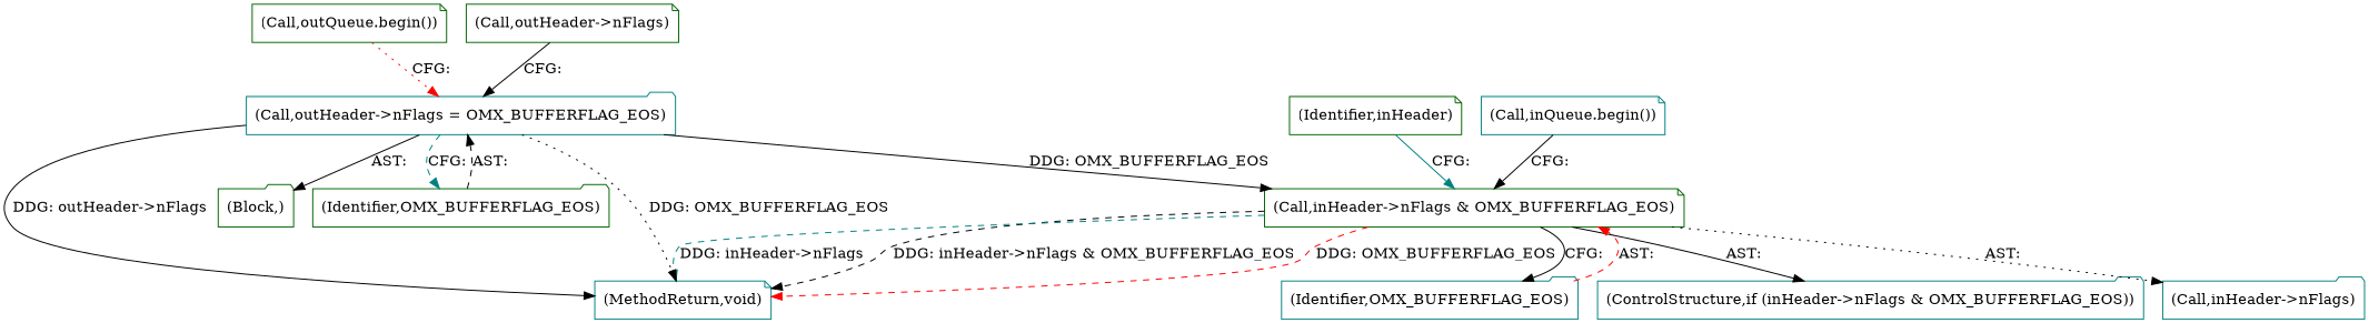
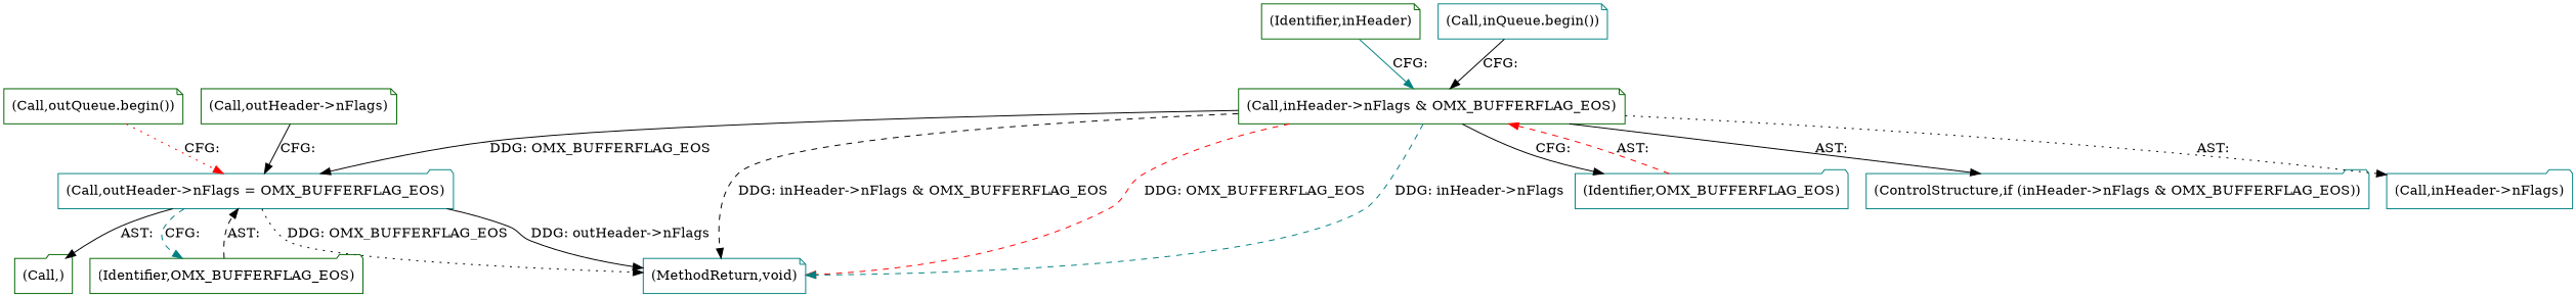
  digraph {
    node [color=darkgreen shape=note]
    edge [color=black style=solid]
    n1 [label="(Call,inHeader->nFlags & OMX_BUFFERFLAG_EOS)"]
    n2 [color=teal label="(Call,outHeader->nFlags = OMX_BUFFERFLAG_EOS)" shape=folder]
    n3 [color=teal label="(MethodReturn,void)"]
    n4 [color=teal label="(Identifier,OMX_BUFFERFLAG_EOS)" shape=folder]
    n5 [color=teal label="(ControlStructure,if (inHeader->nFlags & OMX_BUFFERFLAG_EOS))" shape=folder]
    n6 [color=teal label="(Call,inHeader->nFlags)" shape=folder]
-   n7 [label="(Block,)" shape=folder]
+   n7 [label="(Call,)" shape=folder]
    n8 [label="(Identifier,OMX_BUFFERFLAG_EOS)" shape=folder]
    n9 [label="(Call,outQueue.begin())"]
    n10 [label="(Identifier,inHeader)"]
    n11 [label="(Call,outHeader->nFlags)"]
    n12 [color=teal label="(Call,inQueue.begin())"]
-   n2 -> n1 [label="DDG: OMX_BUFFERFLAG_EOS"]
+   n1 -> n2 [label="DDG: OMX_BUFFERFLAG_EOS"]
    n1 -> n3 [label="DDG: inHeader->nFlags & OMX_BUFFERFLAG_EOS" style=dashed]
    n1 -> n3 [color=red label="DDG: OMX_BUFFERFLAG_EOS" style=dashed]
    n1 -> n3 [color=teal label="DDG: inHeader->nFlags" style=dashed]
    n1 -> n4 [label="CFG: "]
    n1 -> n5 [label="AST: "]
    n1 -> n6 [label="AST: " style=dotted]
    n2 -> n3 [label="DDG: OMX_BUFFERFLAG_EOS" style=dotted]
    n2 -> n3 [label="DDG: outHeader->nFlags"]
    n2 -> n7 [label="AST: "]
    n2 -> n8 [color=teal label="CFG: " style=dashed]
    n4 -> n1 [color=red label="AST: " style=dashed]
    n8 -> n2 [label="AST: " style=dashed]
    n9 -> n2 [color=red label="CFG: " style=dotted]
    n10 -> n1 [color=teal label="CFG: "]
    n11 -> n2 [label="CFG: "]
    n12 -> n1 [label="CFG: "]
  }
